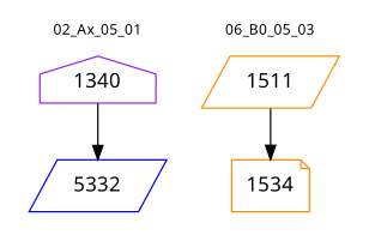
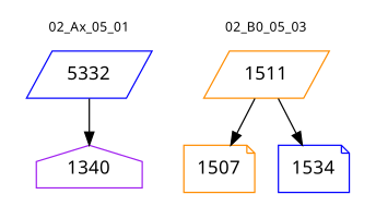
  digraph {
    fontname="Noto Sans"
    node [color=blue fontname="Noto Sans" shape=parallelogram]
    edge [color=black fontname="Noto Sans"]
    n1 [color=purple label=1340 shape=house]
    n2 [label=5332]
    n3 [color=darkorange label=1511]
-   n5 [color=darkorange label=1534 shape=note]
+   n4 [color=darkorange label=1507 shape=note]
+   n5 [label=1534 shape=note]
    subgraph cluster_1 {
      color=white
      fontsize=10
      label="02_Ax_05_01"
      n1
      n2
    }
    subgraph cluster_2 {
      color=white
      fontsize=10
-     label="06_B0_05_03"
+     label="02_B0_05_03"
      n3
+     n4
      n5
    }
-   n1 -> n2
+   n2 -> n1
+   n3 -> n4
    n3 -> n5
  }
